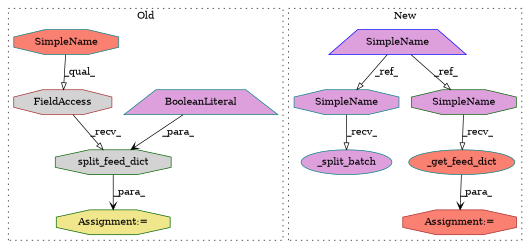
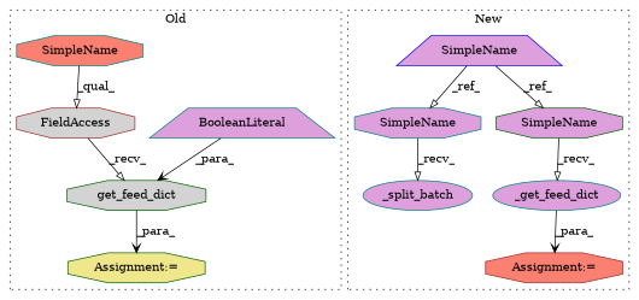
  digraph {
    node [a=42 color=teal fillcolor=plum l=4 s=10419 shape=octagon style=filled]
    edge [arrowhead=onormal]
-   n1 [a=32 color=darkgreen fillcolor=lightgrey l="14,1" label=split_feed_dict s="10430,10458"]
+   n1 [a=32 color=darkgreen fillcolor=lightgrey l="14,1" label=get_feed_dict s="10430,10458"]
    n2 [a=22 color=brown fillcolor=lightgrey l=10 label=FieldAccess]
    n3 [a=9 l=5 label=BooleanLiteral s=10453 shape=trapezium]
    n4 [a=7 color=darkgreen fillcolor=khaki l=1 label="Assignment:=" s=10418]
    n5 [fillcolor=salmon label=SimpleName]
-   n6 [a=32 fillcolor=salmon l="15,1" label=_get_feed_dict s="10443,10463" shape=ellipse]
+   n6 [a=32 l="15,1" label=_get_feed_dict s="10443,10463" shape=ellipse]
    n7 [color=blue label=SimpleName s=9674 shape=trapezium]
    n8 [a=32 l="13,1" label=_split_batch s="10362,10380" shape=ellipse]
    n9 [a=7 color=brown fillcolor=salmon l=1 label="Assignment:=" s=10437]
    n10 [label=SimpleName s=10357]
    n11 [color=darkgreen label=SimpleName s=10438]
    subgraph cluster_1 {
      label=Old
      style=dotted
      n1
      n2
      n3
      n4
      n5
    }
    subgraph cluster_2 {
      label=New
      style=dotted
      n6
      n7
      n8
      n9
      n10
      n11
    }
    n1 -> n4 [arrowhead=vee label=_para_]
    n2 -> n1 [label=_recv_]
    n3 -> n1 [arrowhead=vee label=_para_]
    n5 -> n2 [label=_qual_]
    n6 -> n9 [arrowhead=vee label=_para_]
    n7 -> n10 [label=_ref_]
    n7 -> n11 [label=_ref_]
    n10 -> n8 [label=_recv_]
    n11 -> n6 [label=_recv_]
  }
